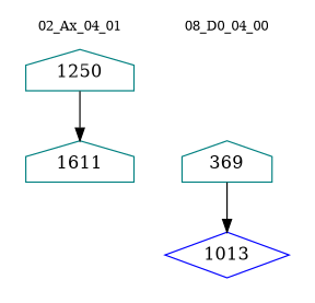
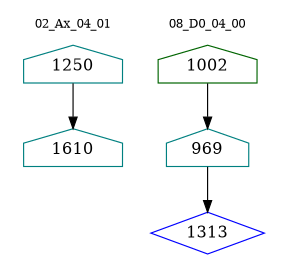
  digraph {
    node [color=teal shape=house]
    edge [color=black]
    n1 [label=1250]
-   n2 [label=1611]
-   n4 [label=369]
-   n5 [color=blue label=1013 shape=diamond]
+   n2 [label=1610]
+   n3 [color=darkgreen label=1002]
+   n4 [label=969]
+   n5 [color=blue label=1313 shape=diamond]
    subgraph cluster_1 {
      color=white
      fontsize=10
      label="02_Ax_04_01"
      n1
      n2
    }
    subgraph cluster_2 {
      color=white
      fontsize=10
      label="08_D0_04_00"
+     n3
      n4
      n5
    }
    n1 -> n2
+   n3 -> n4
    n4 -> n5
  }
